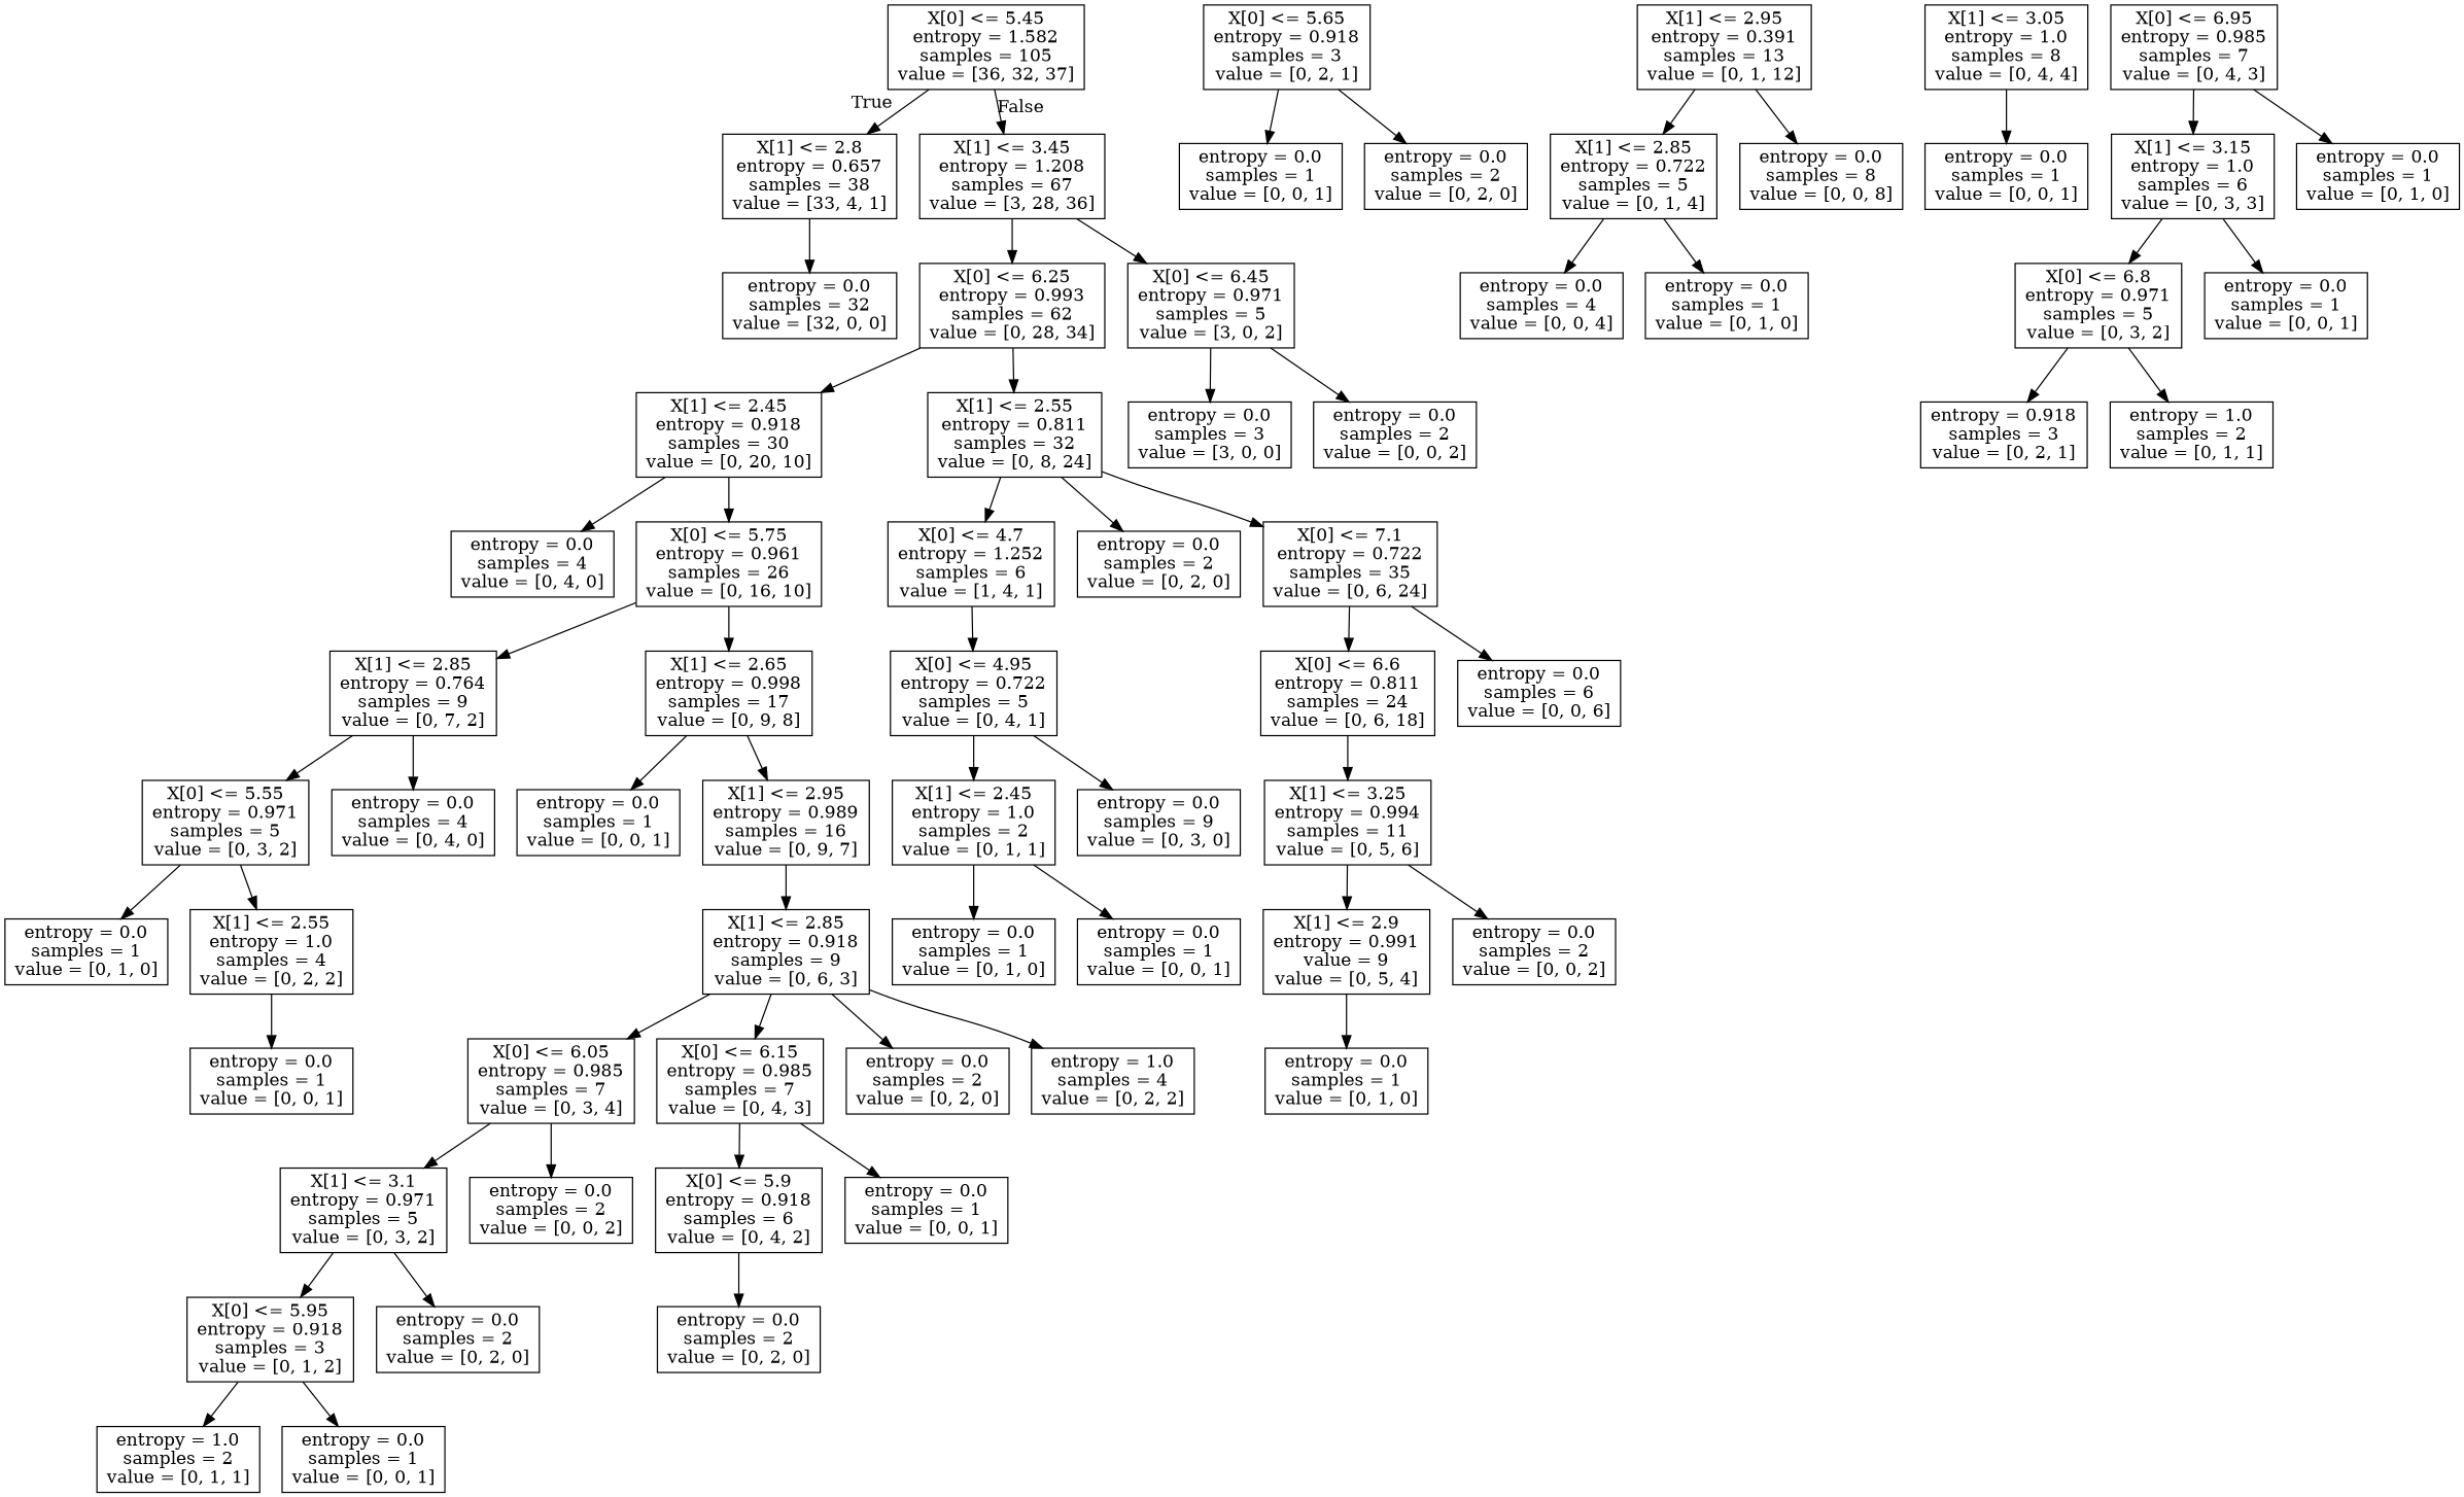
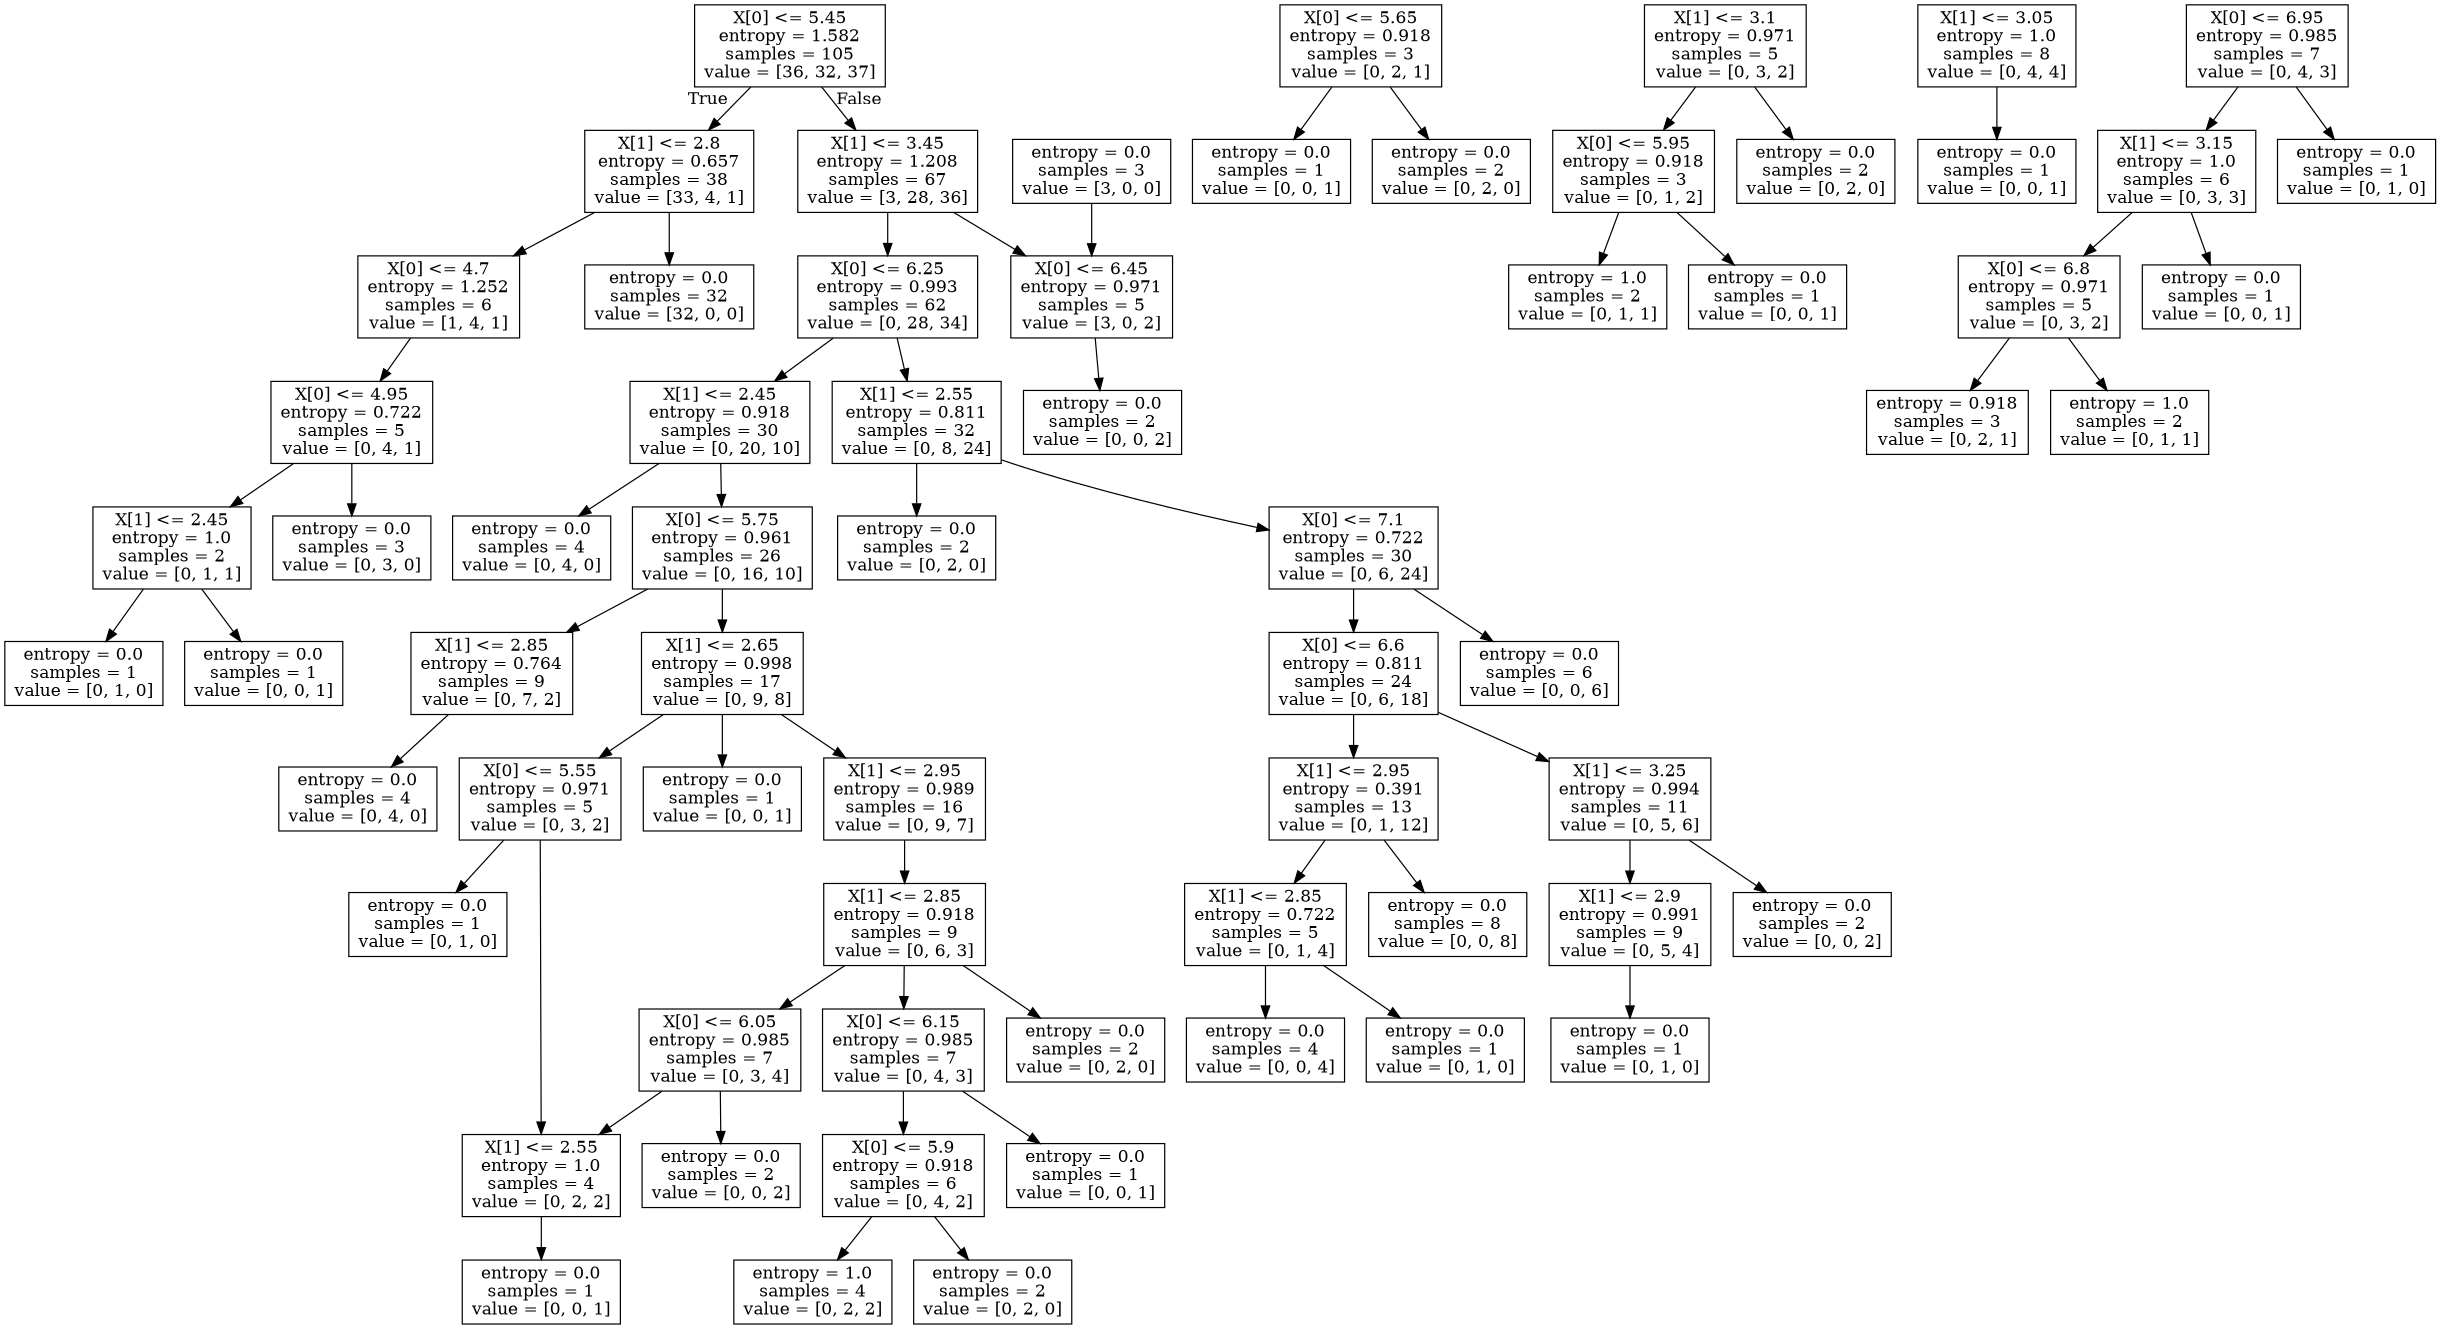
  digraph {
    node [shape=box]
    n1 [label="X[0] <= 5.45\nentropy = 1.582\nsamples = 105\nvalue = [36, 32, 37]"]
    n2 [label="X[1] <= 2.8\nentropy = 0.657\nsamples = 38\nvalue = [33, 4, 1]"]
    n3 [label="X[1] <= 3.45\nentropy = 1.208\nsamples = 67\nvalue = [3, 28, 36]"]
    n4 [label="X[0] <= 4.7\nentropy = 1.252\nsamples = 6\nvalue = [1, 4, 1]"]
    n5 [label="entropy = 0.0\nsamples = 32\nvalue = [32, 0, 0]"]
    n6 [label="X[0] <= 6.25\nentropy = 0.993\nsamples = 62\nvalue = [0, 28, 34]"]
    n7 [label="X[0] <= 6.45\nentropy = 0.971\nsamples = 5\nvalue = [3, 0, 2]"]
    n8 [label="X[0] <= 4.95\nentropy = 0.722\nsamples = 5\nvalue = [0, 4, 1]"]
    n9 [label="X[1] <= 2.45\nentropy = 1.0\nsamples = 2\nvalue = [0, 1, 1]"]
-   n10 [label="entropy = 0.0\nsamples = 9\nvalue = [0, 3, 0]"]
+   n10 [label="entropy = 0.0\nsamples = 3\nvalue = [0, 3, 0]"]
    n11 [label="entropy = 0.0\nsamples = 1\nvalue = [0, 1, 0]"]
    n12 [label="entropy = 0.0\nsamples = 1\nvalue = [0, 0, 1]"]
    n13 [label="X[1] <= 2.45\nentropy = 0.918\nsamples = 30\nvalue = [0, 20, 10]"]
    n14 [label="X[1] <= 2.55\nentropy = 0.811\nsamples = 32\nvalue = [0, 8, 24]"]
    n15 [label="entropy = 0.0\nsamples = 3\nvalue = [3, 0, 0]"]
    n16 [label="entropy = 0.0\nsamples = 2\nvalue = [0, 0, 2]"]
    n17 [label="entropy = 0.0\nsamples = 4\nvalue = [0, 4, 0]"]
    n18 [label="X[0] <= 5.75\nentropy = 0.961\nsamples = 26\nvalue = [0, 16, 10]"]
    n19 [label="entropy = 0.0\nsamples = 2\nvalue = [0, 2, 0]"]
-   n20 [label="X[0] <= 7.1\nentropy = 0.722\nsamples = 35\nvalue = [0, 6, 24]"]
+   n20 [label="X[0] <= 7.1\nentropy = 0.722\nsamples = 30\nvalue = [0, 6, 24]"]
    n21 [label="X[1] <= 2.85\nentropy = 0.764\nsamples = 9\nvalue = [0, 7, 2]"]
    n22 [label="X[1] <= 2.65\nentropy = 0.998\nsamples = 17\nvalue = [0, 9, 8]"]
    n23 [label="X[0] <= 5.55\nentropy = 0.971\nsamples = 5\nvalue = [0, 3, 2]"]
    n24 [label="entropy = 0.0\nsamples = 4\nvalue = [0, 4, 0]"]
    n25 [label="entropy = 0.0\nsamples = 1\nvalue = [0, 0, 1]"]
    n26 [label="X[1] <= 2.95\nentropy = 0.989\nsamples = 16\nvalue = [0, 9, 7]"]
    n27 [label="entropy = 0.0\nsamples = 1\nvalue = [0, 1, 0]"]
    n28 [label="X[1] <= 2.55\nentropy = 1.0\nsamples = 4\nvalue = [0, 2, 2]"]
    n29 [label="entropy = 0.0\nsamples = 1\nvalue = [0, 0, 1]"]
    n30 [label="X[0] <= 5.65\nentropy = 0.918\nsamples = 3\nvalue = [0, 2, 1]"]
    n31 [label="entropy = 0.0\nsamples = 1\nvalue = [0, 0, 1]"]
    n32 [label="entropy = 0.0\nsamples = 2\nvalue = [0, 2, 0]"]
    n33 [label="X[1] <= 2.85\nentropy = 0.918\nsamples = 9\nvalue = [0, 6, 3]"]
    n34 [label="X[0] <= 6.05\nentropy = 0.985\nsamples = 7\nvalue = [0, 3, 4]"]
    n35 [label="X[0] <= 6.15\nentropy = 0.985\nsamples = 7\nvalue = [0, 4, 3]"]
    n36 [label="entropy = 0.0\nsamples = 2\nvalue = [0, 2, 0]"]
    n37 [label="X[1] <= 3.1\nentropy = 0.971\nsamples = 5\nvalue = [0, 3, 2]"]
    n38 [label="entropy = 0.0\nsamples = 2\nvalue = [0, 0, 2]"]
    n39 [label="X[0] <= 5.9\nentropy = 0.918\nsamples = 6\nvalue = [0, 4, 2]"]
    n40 [label="entropy = 0.0\nsamples = 1\nvalue = [0, 0, 1]"]
    n41 [label="entropy = 1.0\nsamples = 4\nvalue = [0, 2, 2]"]
    n42 [label="entropy = 0.0\nsamples = 2\nvalue = [0, 2, 0]"]
    n43 [label="X[0] <= 5.95\nentropy = 0.918\nsamples = 3\nvalue = [0, 1, 2]"]
    n44 [label="entropy = 0.0\nsamples = 2\nvalue = [0, 2, 0]"]
    n45 [label="entropy = 1.0\nsamples = 2\nvalue = [0, 1, 1]"]
    n46 [label="entropy = 0.0\nsamples = 1\nvalue = [0, 0, 1]"]
    n47 [label="X[0] <= 6.6\nentropy = 0.811\nsamples = 24\nvalue = [0, 6, 18]"]
    n48 [label="entropy = 0.0\nsamples = 6\nvalue = [0, 0, 6]"]
    n49 [label="X[1] <= 2.95\nentropy = 0.391\nsamples = 13\nvalue = [0, 1, 12]"]
    n50 [label="X[1] <= 3.25\nentropy = 0.994\nsamples = 11\nvalue = [0, 5, 6]"]
    n51 [label="X[1] <= 2.85\nentropy = 0.722\nsamples = 5\nvalue = [0, 1, 4]"]
    n52 [label="entropy = 0.0\nsamples = 8\nvalue = [0, 0, 8]"]
-   n53 [label="X[1] <= 2.9\nentropy = 0.991\nvalue = 9\nvalue = [0, 5, 4]"]
+   n53 [label="X[1] <= 2.9\nentropy = 0.991\nsamples = 9\nvalue = [0, 5, 4]"]
    n54 [label="entropy = 0.0\nsamples = 2\nvalue = [0, 0, 2]"]
    n55 [label="entropy = 0.0\nsamples = 4\nvalue = [0, 0, 4]"]
    n56 [label="entropy = 0.0\nsamples = 1\nvalue = [0, 1, 0]"]
    n57 [label="entropy = 0.0\nsamples = 1\nvalue = [0, 1, 0]"]
    n58 [label="X[1] <= 3.05\nentropy = 1.0\nsamples = 8\nvalue = [0, 4, 4]"]
    n59 [label="entropy = 0.0\nsamples = 1\nvalue = [0, 0, 1]"]
    n60 [label="X[0] <= 6.95\nentropy = 0.985\nsamples = 7\nvalue = [0, 4, 3]"]
    n61 [label="X[1] <= 3.15\nentropy = 1.0\nsamples = 6\nvalue = [0, 3, 3]"]
    n62 [label="entropy = 0.0\nsamples = 1\nvalue = [0, 1, 0]"]
    n63 [label="X[0] <= 6.8\nentropy = 0.971\nsamples = 5\nvalue = [0, 3, 2]"]
    n64 [label="entropy = 0.0\nsamples = 1\nvalue = [0, 0, 1]"]
    n65 [label="entropy = 0.918\nsamples = 3\nvalue = [0, 2, 1]"]
    n66 [label="entropy = 1.0\nsamples = 2\nvalue = [0, 1, 1]"]
    n1 -> n2 [headlabel=True labelangle=45 labeldistance=2.5]
    n1 -> n3 [headlabel=False labelangle=-45 labeldistance=2.5]
-   n14 -> n4
+   n2 -> n4
    n2 -> n5
    n3 -> n6
    n3 -> n7
    n4 -> n8
    n6 -> n13
    n6 -> n14
-   n7 -> n15
+   n15 -> n7
    n7 -> n16
    n8 -> n9
    n8 -> n10
    n9 -> n11
    n9 -> n12
    n13 -> n17
    n13 -> n18
    n14 -> n19
    n14 -> n20
    n18 -> n21
    n18 -> n22
    n20 -> n47
    n20 -> n48
-   n21 -> n23
+   n22 -> n23
    n21 -> n24
    n22 -> n25
    n22 -> n26
    n23 -> n27
    n23 -> n28
    n26 -> n33
    n28 -> n29
    n30 -> n31
    n30 -> n32
    n33 -> n34
    n33 -> n35
    n33 -> n36
-   n34 -> n37
+   n34 -> n28
    n34 -> n38
    n35 -> n39
    n35 -> n40
    n37 -> n43
    n37 -> n44
-   n33 -> n41
+   n39 -> n41
    n39 -> n42
    n43 -> n45
    n43 -> n46
+   n47 -> n49
    n47 -> n50
    n49 -> n51
    n49 -> n52
    n50 -> n53
    n50 -> n54
    n51 -> n55
    n51 -> n56
    n53 -> n57
    n58 -> n59
    n60 -> n61
    n60 -> n62
    n61 -> n63
    n61 -> n64
    n63 -> n65
    n63 -> n66
  }
